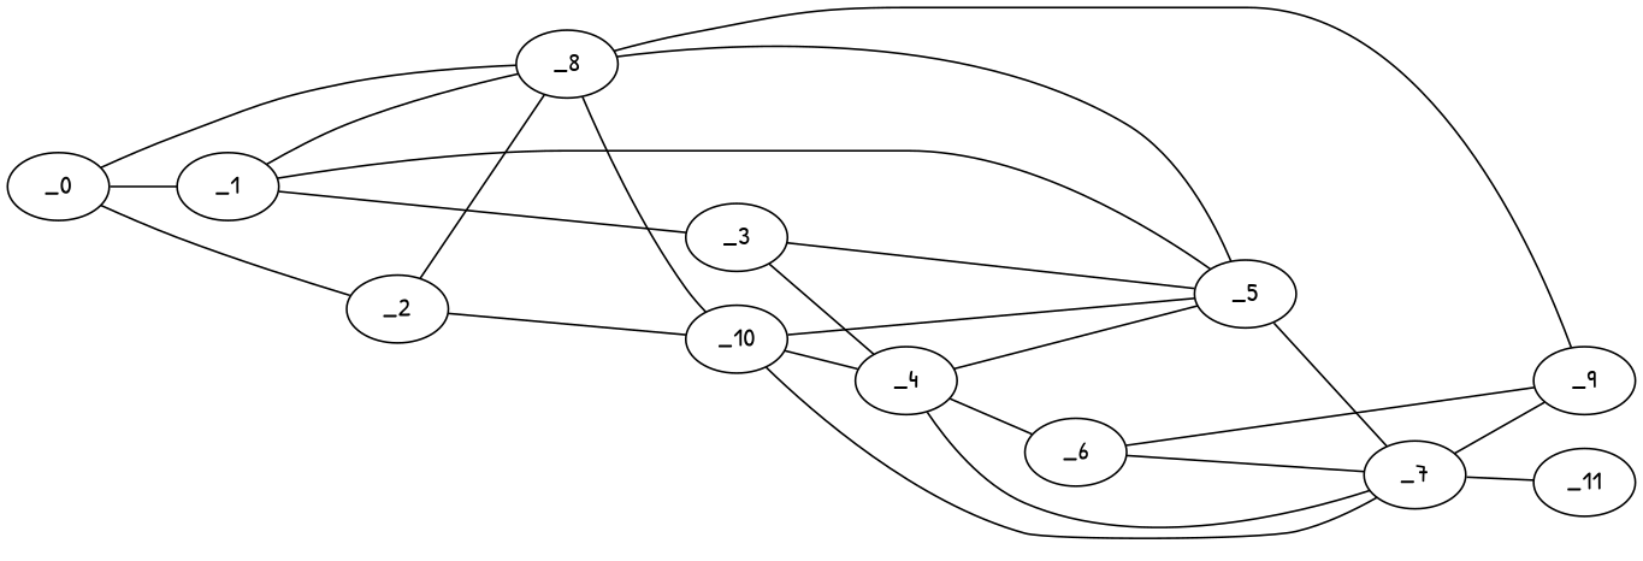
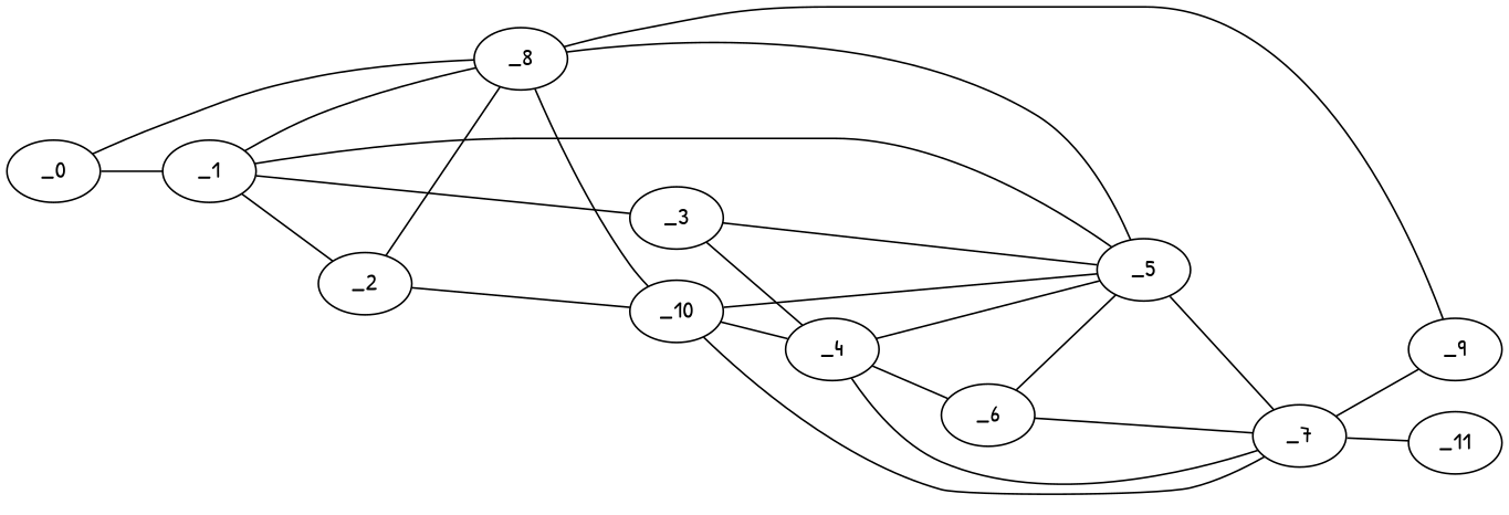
  graph {
    fontname="Patrick Hand"
    rankdir=LR
    node [fontname="Patrick Hand" x=40]
    edge [fontname="Patrick Hand" valence=1]
    _0 [x=21 y=98]
    _1 [y=17]
    _2 [y=125]
    _8 [x=83 y=87]
    _3 [x=50 y=9]
    _5 [x=77 y=26]
    _10 [x=87 y=90]
    _4 [x=55 y=6]
    _7 [x=82 y=15]
    _11 [x=107 y=116]
    _6 [x=80 y=2]
    _9 [x=86 y=5]
    _0 -- _1
-   _0 -- _2
+   _1 -- _2
    _0 -- _8
    _1 -- _8 [valence=2]
    _1 -- _3
    _1 -- _5
    _2 -- _8 [valence=2]
    _2 -- _10
    _8 -- _10 [valence=2]
    _3 -- _5 [valence=2]
    _3 -- _4
    _5 -- _8 [valence=2]
    _5 -- _10 [valence=2]
    _5 -- _7 [valence=2]
    _10 -- _4
    _4 -- _5
    _4 -- _7
    _4 -- _6
    _7 -- _10
    _7 -- _11 [valence=2]
    _7 -- _9 [valence=2]
    _6 -- _7 [valence=2]
-   _6 -- _9
+   _6 -- _5
    _9 -- _8
  }
